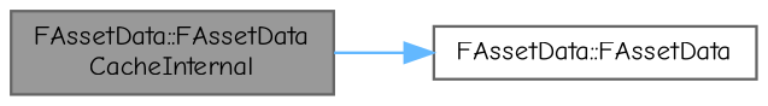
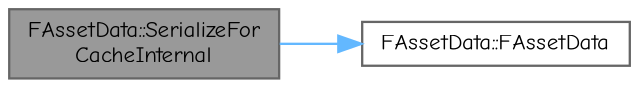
  digraph {
    rankdir=LR
    fontname="Comic Neue"
    node [fontname="Comic Neue" fontsize=10 shape=box style=filled]
-   n1 [color=gray40 fillcolor=grey60 fontcolor=black height=0.2 label="FAssetData::FAssetData\lCacheInternal" width=0.4]
+   n1 [color=gray40 fillcolor=grey60 fontcolor=black height=0.2 label="FAssetData::SerializeFor\lCacheInternal" width=0.4]
    n2 [color=grey40 fillcolor=white height=0.2 label="FAssetData::FAssetData" width=0.4]
    n1 -> n2 [color=steelblue1 fontname="Comic Neue" fontsize=10 labelfontname=Helvetica labelfontsize=10 style=solid]
  }
